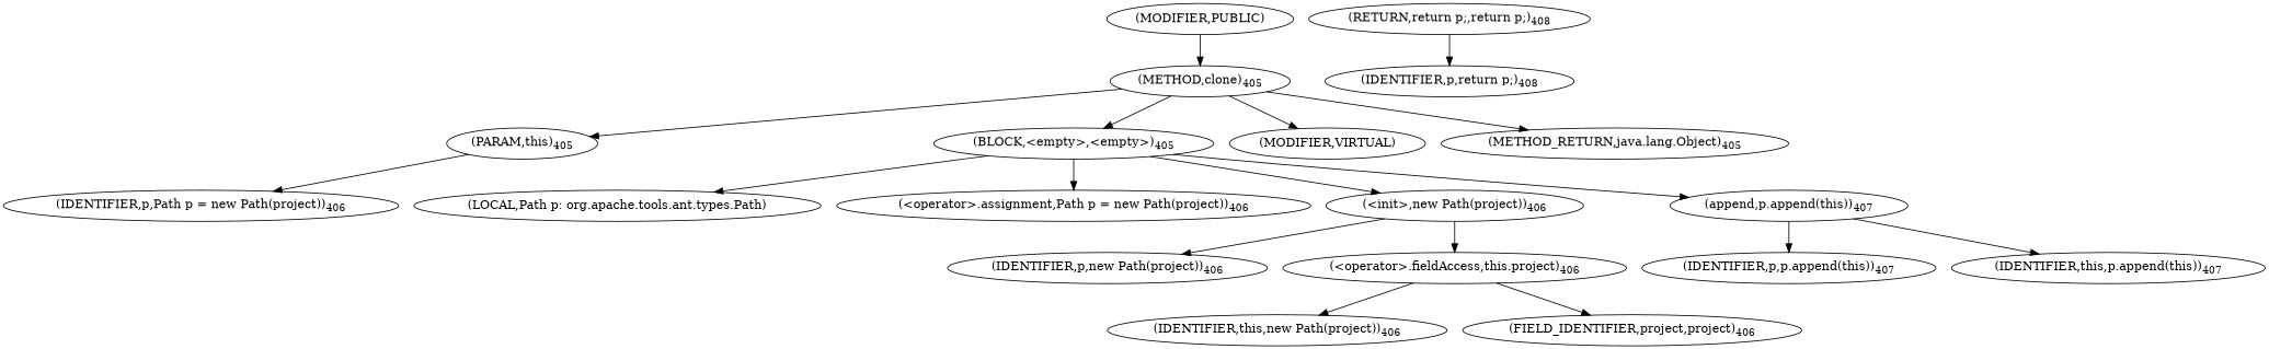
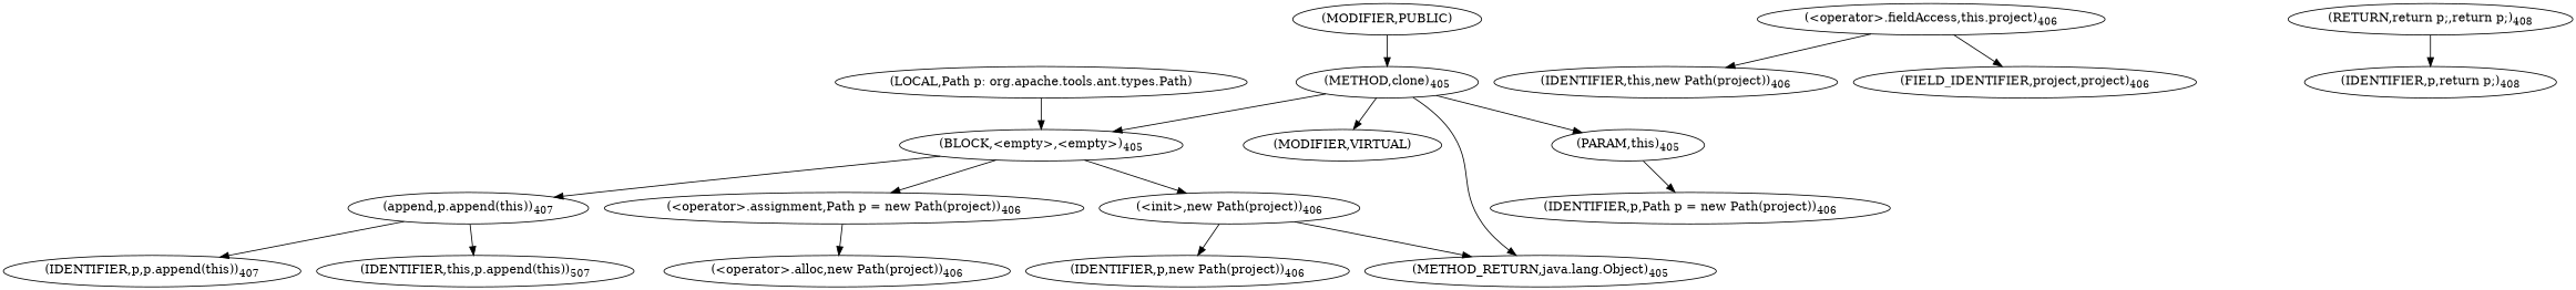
  digraph {
    n1 [label=<(METHOD,clone)<SUB>405</SUB>>]
    n2 [label=<(PARAM,this)<SUB>405</SUB>>]
    n3 [label=<(BLOCK,&lt;empty&gt;,&lt;empty&gt;)<SUB>405</SUB>>]
    n4 [label=<(MODIFIER,VIRTUAL)>]
    n5 [label=<(METHOD_RETURN,java.lang.Object)<SUB>405</SUB>>]
    n6 [label=<(IDENTIFIER,p,Path p = new Path(project))<SUB>406</SUB>>]
    n7 [label=<(LOCAL,Path p: org.apache.tools.ant.types.Path)>]
    n8 [label=<(&lt;operator&gt;.assignment,Path p = new Path(project))<SUB>406</SUB>>]
    n9 [label=<(&lt;init&gt;,new Path(project))<SUB>406</SUB>>]
    n10 [label=<(append,p.append(this))<SUB>407</SUB>>]
    n11 [label=<(MODIFIER,PUBLIC)>]
+   n12 [label=<(&lt;operator&gt;.alloc,new Path(project))<SUB>406</SUB>>]
    n13 [label=<(IDENTIFIER,p,new Path(project))<SUB>406</SUB>>]
    n14 [label=<(&lt;operator&gt;.fieldAccess,this.project)<SUB>406</SUB>>]
    n15 [label=<(IDENTIFIER,p,p.append(this))<SUB>407</SUB>>]
-   n16 [label=<(IDENTIFIER,this,p.append(this))<SUB>407</SUB>>]
+   n16 [label=<(IDENTIFIER,this,p.append(this))<SUB>507</SUB>>]
    n17 [label=<(RETURN,return p;,return p;)<SUB>408</SUB>>]
    n18 [label=<(IDENTIFIER,p,return p;)<SUB>408</SUB>>]
    n19 [label=<(IDENTIFIER,this,new Path(project))<SUB>406</SUB>>]
    n20 [label=<(FIELD_IDENTIFIER,project,project)<SUB>406</SUB>>]
    n1 -> n2
    n1 -> n3
    n1 -> n4
    n1 -> n5
    n2 -> n6
-   n3 -> n7
+   n7 -> n3
    n3 -> n8
    n3 -> n9
    n3 -> n10
+   n8 -> n12
    n9 -> n13
-   n9 -> n14
+   n9 -> n5
    n10 -> n15
    n10 -> n16
    n11 -> n1
    n14 -> n19
    n14 -> n20
    n17 -> n18
  }
